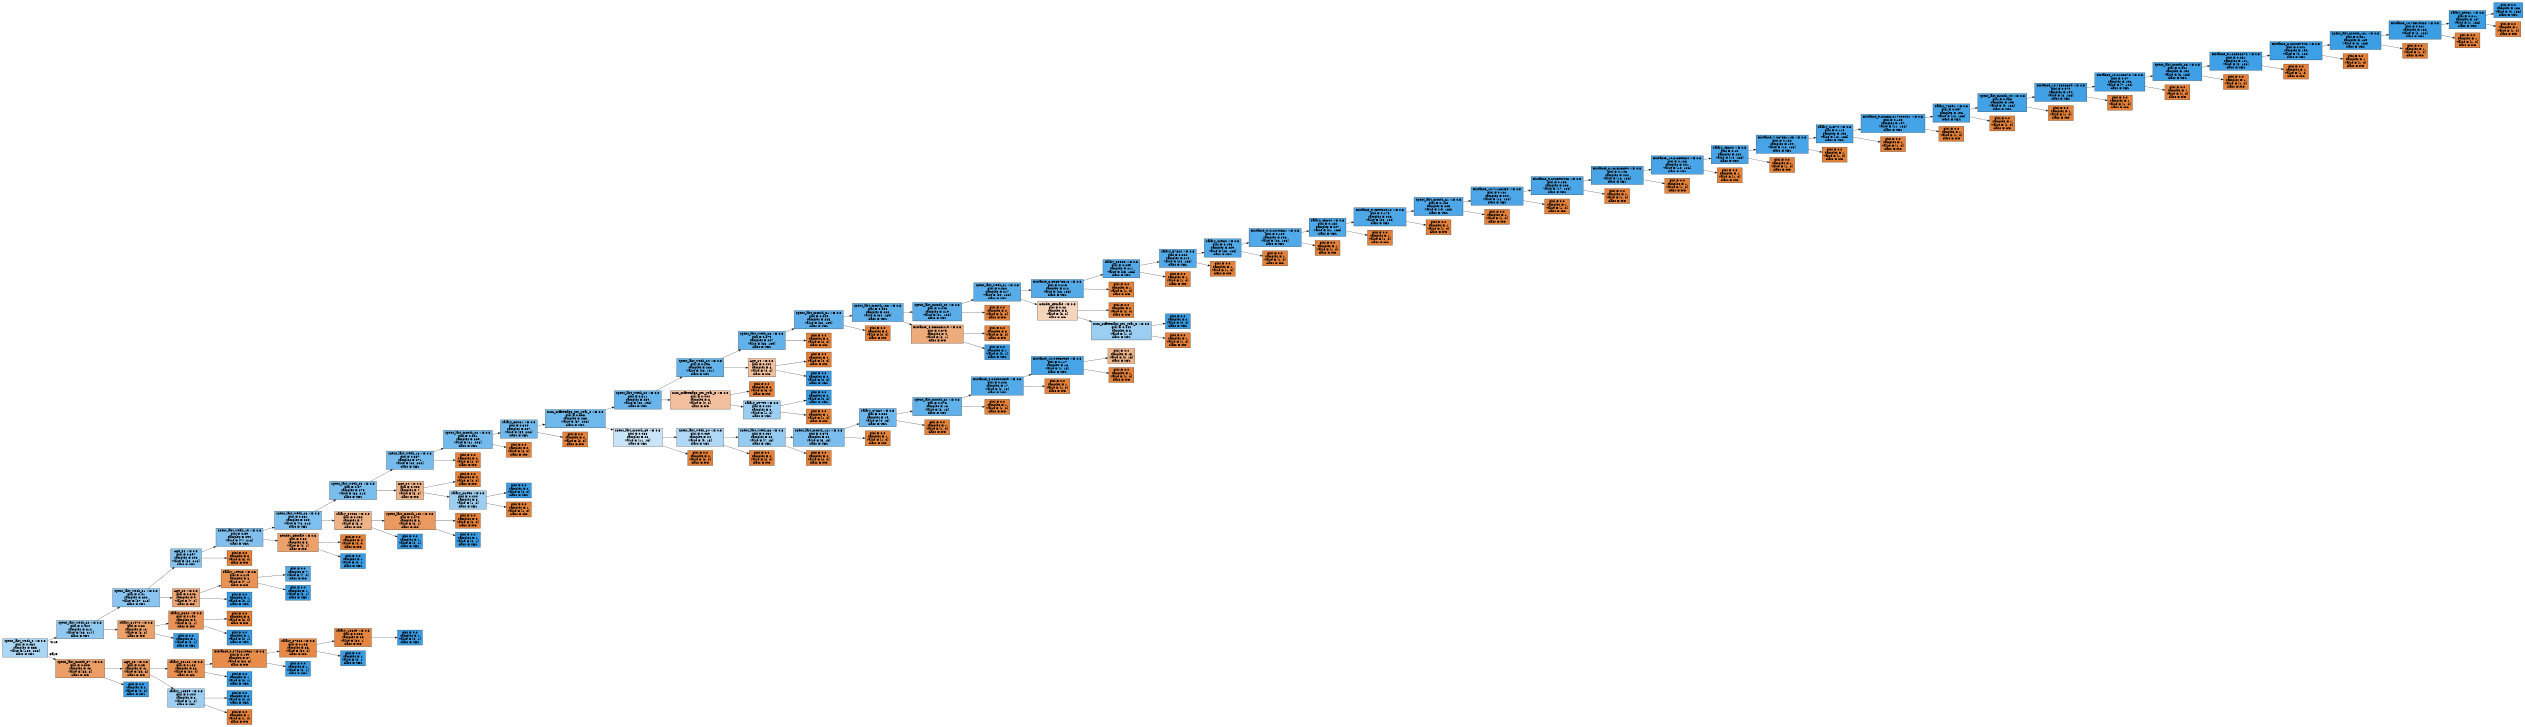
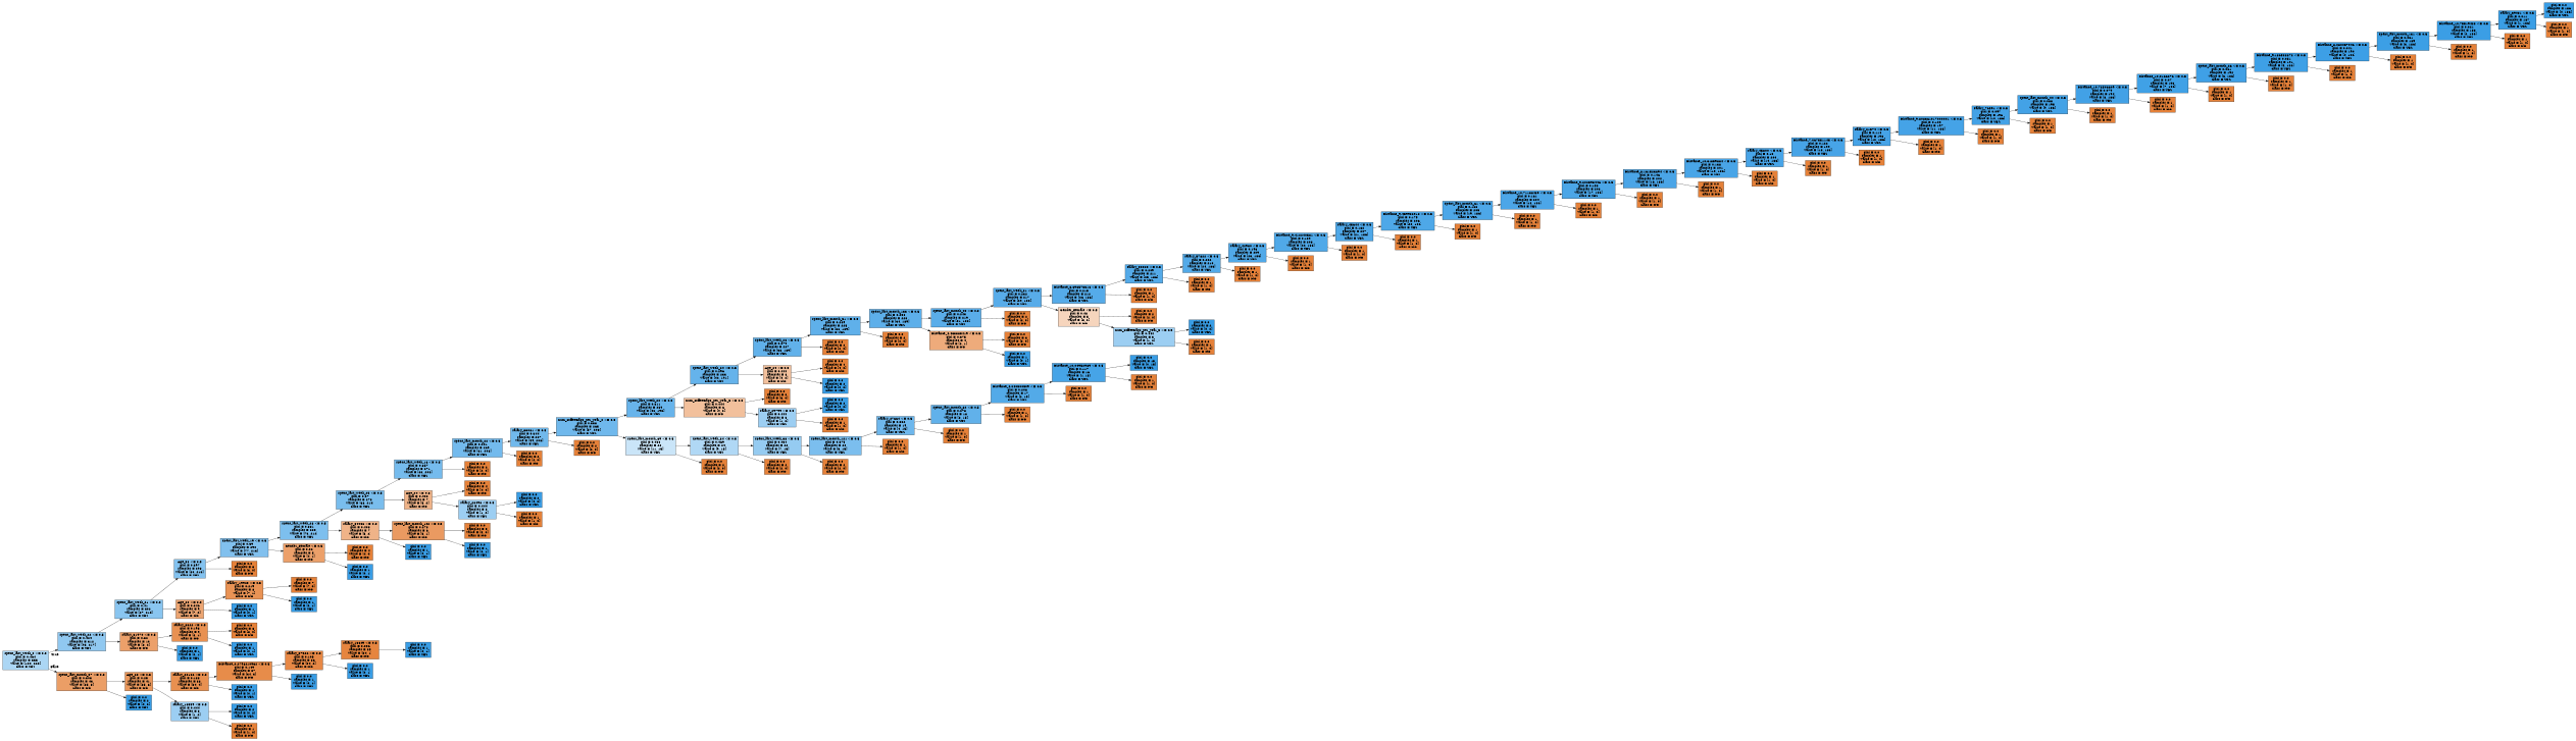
  digraph {
    rankdir=LR
    node [color=black fillcolor="#e58139" shape=box style=filled]
    n1 [fillcolor="#abd6f4" label="spent_last_week_0 <= 0.5\ngini = 0.464\nsamples = 355\nvalue = [130, 225]\nclass = YES"]
    n2 [fillcolor="#90c8f0" label="spent_last_week_22 <= 0.5\ngini = 0.424\nsamples = 312\nvalue = [95, 217]\nclass = YES"]
    n3 [fillcolor="#eb9e66" label="spent_last_month_57 <= 0.5\ngini = 0.303\nsamples = 43\nvalue = [35, 8]\nclass = NO"]
    n4 [fillcolor="#89c5f0" label="spent_last_week_21 <= 0.5\ngini = 0.41\nsamples = 302\nvalue = [87, 215]\nclass = YES"]
    n5 [fillcolor="#eca06a" label="salary_31970 <= 0.5\ngini = 0.32\nsamples = 10\nvalue = [8, 2]\nclass = NO"]
    n6 [fillcolor="#e9975b" label="Age_25 <= 0.5\ngini = 0.25\nsamples = 41\nvalue = [35, 6]\nclass = NO"]
    n7 [fillcolor="#399de5" label="gini = 0.0\nsamples = 2\nvalue = [0, 2]\nclass = YES"]
    n8 [fillcolor="#83c2ef" label="Age_58 <= 0.5\ngini = 0.397\nsamples = 293\nvalue = [80, 213]\nclass = YES"]
    n9 [fillcolor="#eca572" label="Age_20 <= 0.5\ngini = 0.346\nsamples = 9\nvalue = [7, 2]\nclass = NO"]
    n10 [fillcolor="#e89152" label="salary_3322 <= 0.5\ngini = 0.198\nsamples = 9\nvalue = [8, 1]\nclass = NO"]
    n11 [fillcolor="#399de5" label="gini = 0.0\nsamples = 1\nvalue = [0, 1]\nclass = YES"]
    n12 [fillcolor="#81c0ee" label="spent_last_week_19 <= 0.5\ngini = 0.39\nsamples = 290\nvalue = [77, 213]\nclass = YES"]
    n13 [label="gini = 0.0\nsamples = 3\nvalue = [3, 0]\nclass = NO"]
    n14 [fillcolor="#e99355" label="salary_19925 <= 0.5\ngini = 0.219\nsamples = 8\nvalue = [7, 1]\nclass = NO"]
    n15 [fillcolor="#399de5" label="gini = 0.0\nsamples = 1\nvalue = [0, 1]\nclass = YES"]
    n16 [fillcolor="#7dbfee" label="spent_last_week_28 <= 0.5\ngini = 0.381\nsamples = 285\nvalue = [73, 212]\nclass = YES"]
    n17 [fillcolor="#eca06a" label="Gender_Female <= 0.5\ngini = 0.32\nsamples = 5\nvalue = [4, 1]\nclass = NO"]
    n18 [fillcolor="#79bded" label="spent_last_week_25 <= 0.5\ngini = 0.37\nsamples = 278\nvalue = [68, 210]\nclass = YES"]
    n19 [fillcolor="#efb388" label="salary_34486 <= 0.5\ngini = 0.408\nsamples = 7\nvalue = [5, 2]\nclass = NO"]
    n20 [label="gini = 0.0\nsamples = 4\nvalue = [4, 0]\nclass = NO"]
    n21 [fillcolor="#399de5" label="gini = 0.0\nsamples = 1\nvalue = [0, 1]\nclass = YES"]
    n22 [fillcolor="#75bbed" label="spent_last_week_16 <= 0.5\ngini = 0.357\nsamples = 271\nvalue = [63, 208]\nclass = YES"]
    n23 [fillcolor="#efb388" label="Age_24 <= 0.5\ngini = 0.408\nsamples = 7\nvalue = [5, 2]\nclass = NO"]
    n24 [fillcolor="#ea9a61" label="spent_last_month_102 <= 0.5\ngini = 0.278\nsamples = 6\nvalue = [5, 1]\nclass = NO"]
    n25 [fillcolor="#399de5" label="gini = 0.0\nsamples = 1\nvalue = [0, 1]\nclass = YES"]
    n26 [fillcolor="#73baed" label="spent_last_month_22 <= 0.5\ngini = 0.351\nsamples = 269\nvalue = [61, 208]\nclass = YES"]
    n27 [label="gini = 0.0\nsamples = 2\nvalue = [2, 0]\nclass = NO"]
    n28 [label="gini = 0.0\nsamples = 4\nvalue = [4, 0]\nclass = NO"]
    n29 [fillcolor="#9ccef2" label="salary_28498 <= 0.5\ngini = 0.444\nsamples = 3\nvalue = [1, 2]\nclass = YES"]
    n30 [fillcolor="#71b9ec" label="salary_33081 <= 0.5\ngini = 0.344\nsamples = 267\nvalue = [59, 208]\nclass = YES"]
    n31 [label="gini = 0.0\nsamples = 2\nvalue = [2, 0]\nclass = NO"]
    n32 [fillcolor="#6fb8ec" label="num_coffeeBags_per_year_0 <= 0.5\ngini = 0.338\nsamples = 265\nvalue = [57, 208]\nclass = YES"]
    n33 [label="gini = 0.0\nsamples = 2\nvalue = [2, 0]\nclass = NO"]
    n34 [fillcolor="#68b4eb" label="spent_last_week_20 <= 0.5\ngini = 0.311\nsamples = 239\nvalue = [46, 193]\nclass = YES"]
    n35 [fillcolor="#cae5f8" label="spent_last_month_69 <= 0.5\ngini = 0.488\nsamples = 26\nvalue = [11, 15]\nclass = YES"]
    n36 [fillcolor="#65b3eb" label="spent_last_week_24 <= 0.5\ngini = 0.296\nsamples = 233\nvalue = [42, 191]\nclass = YES"]
    n37 [fillcolor="#f2c09c" label="num_coffeeBags_per_year_5 <= 0.5\ngini = 0.444\nsamples = 6\nvalue = [4, 2]\nclass = NO"]
    n38 [fillcolor="#b0d8f5" label="spent_last_week_34 <= 0.5\ngini = 0.469\nsamples = 24\nvalue = [9, 15]\nclass = YES"]
    n39 [label="gini = 0.0\nsamples = 2\nvalue = [2, 0]\nclass = NO"]
    n40 [fillcolor="#61b1ea" label="spent_last_week_26 <= 0.5\ngini = 0.279\nsamples = 227\nvalue = [38, 189]\nclass = YES"]
    n41 [fillcolor="#f2c09c" label="Age_24 <= 0.5\ngini = 0.444\nsamples = 6\nvalue = [4, 2]\nclass = NO"]
    n42 [label="gini = 0.0\nsamples = 3\nvalue = [3, 0]\nclass = NO"]
    n43 [fillcolor="#9ccef2" label="salary_29799 <= 0.5\ngini = 0.444\nsamples = 3\nvalue = [1, 2]\nclass = YES"]
    n44 [fillcolor="#5fb0ea" label="spent_last_month_51 <= 0.5\ngini = 0.269\nsamples = 225\nvalue = [36, 189]\nclass = YES"]
    n45 [label="gini = 0.0\nsamples = 2\nvalue = [2, 0]\nclass = NO"]
    n46 [label="gini = 0.0\nsamples = 4\nvalue = [4, 0]\nclass = NO"]
    n47 [fillcolor="#399de5" label="gini = 0.0\nsamples = 2\nvalue = [0, 2]\nclass = YES"]
    n48 [fillcolor="#5dafea" label="spent_last_month_133 <= 0.5\ngini = 0.258\nsamples = 223\nvalue = [34, 189]\nclass = YES"]
    n49 [label="gini = 0.0\nsamples = 2\nvalue = [2, 0]\nclass = NO"]
    n50 [fillcolor="#5aade9" label="spent_last_month_40 <= 0.5\ngini = 0.243\nsamples = 219\nvalue = [31, 188]\nclass = YES"]
    n51 [fillcolor="#eeab7b" label="Distance_4.433385419 <= 0.5\ngini = 0.375\nsamples = 4\nvalue = [3, 1]\nclass = NO"]
    n52 [fillcolor="#58ace9" label="spent_last_week_31 <= 0.5\ngini = 0.232\nsamples = 217\nvalue = [29, 188]\nclass = YES"]
    n53 [label="gini = 0.0\nsamples = 2\nvalue = [2, 0]\nclass = NO"]
    n54 [label="gini = 0.0\nsamples = 3\nvalue = [3, 0]\nclass = NO"]
    n55 [fillcolor="#399de5" label="gini = 0.0\nsamples = 1\nvalue = [0, 1]\nclass = YES"]
    n56 [fillcolor="#55abe9" label="Distance_6.696573316 <= 0.5\ngini = 0.215\nsamples = 212\nvalue = [26, 186]\nclass = YES"]
    n57 [fillcolor="#f6d5bd" label="Gender_Female <= 0.5\ngini = 0.48\nsamples = 5\nvalue = [3, 2]\nclass = NO"]
    n58 [fillcolor="#54aae8" label="salary_53585 <= 0.5\ngini = 0.209\nsamples = 211\nvalue = [25, 186]\nclass = YES"]
    n59 [label="gini = 0.0\nsamples = 1\nvalue = [1, 0]\nclass = NO"]
    n60 [label="gini = 0.0\nsamples = 2\nvalue = [2, 0]\nclass = NO"]
    n61 [fillcolor="#9ccef2" label="num_coffeeBags_per_year_5 <= 0.5\ngini = 0.444\nsamples = 3\nvalue = [1, 2]\nclass = YES"]
    n62 [fillcolor="#53aae8" label="salary_57822 <= 0.5\ngini = 0.202\nsamples = 210\nvalue = [24, 186]\nclass = YES"]
    n63 [label="gini = 0.0\nsamples = 1\nvalue = [1, 0]\nclass = NO"]
    n64 [fillcolor="#51a9e8" label="salary_42980 <= 0.5\ngini = 0.196\nsamples = 209\nvalue = [23, 186]\nclass = YES"]
    n65 [label="gini = 0.0\nsamples = 1\nvalue = [1, 0]\nclass = NO"]
    n66 [fillcolor="#50a9e8" label="Distance_9.412240581 <= 0.5\ngini = 0.189\nsamples = 208\nvalue = [22, 186]\nclass = YES"]
    n67 [label="gini = 0.0\nsamples = 1\nvalue = [1, 0]\nclass = NO"]
    n68 [fillcolor="#4fa8e8" label="salary_45644 <= 0.5\ngini = 0.182\nsamples = 207\nvalue = [21, 186]\nclass = YES"]
    n69 [label="gini = 0.0\nsamples = 1\nvalue = [1, 0]\nclass = NO"]
    n70 [fillcolor="#4ea8e8" label="Distance_9.459982918 <= 0.5\ngini = 0.175\nsamples = 206\nvalue = [20, 186]\nclass = YES"]
    n71 [label="gini = 0.0\nsamples = 1\nvalue = [1, 0]\nclass = NO"]
    n72 [fillcolor="#4da7e8" label="spent_last_month_61 <= 0.5\ngini = 0.168\nsamples = 205\nvalue = [19, 186]\nclass = YES"]
    n73 [label="gini = 0.0\nsamples = 1\nvalue = [1, 0]\nclass = NO"]
    n74 [fillcolor="#4ca6e8" label="Distance_10.71138489 <= 0.5\ngini = 0.161\nsamples = 204\nvalue = [18, 186]\nclass = YES"]
    n75 [label="gini = 0.0\nsamples = 1\nvalue = [1, 0]\nclass = NO"]
    n76 [fillcolor="#4ba6e7" label="Distance_9.202593446 <= 0.5\ngini = 0.153\nsamples = 203\nvalue = [17, 186]\nclass = YES"]
    n77 [label="gini = 0.0\nsamples = 1\nvalue = [1, 0]\nclass = NO"]
    n78 [fillcolor="#4aa5e7" label="Distance_8.161523894 <= 0.5\ngini = 0.146\nsamples = 202\nvalue = [16, 186]\nclass = YES"]
    n79 [label="gini = 0.0\nsamples = 1\nvalue = [1, 0]\nclass = NO"]
    n80 [fillcolor="#49a5e7" label="Distance_10.31859884 <= 0.5\ngini = 0.138\nsamples = 201\nvalue = [15, 186]\nclass = YES"]
    n81 [label="gini = 0.0\nsamples = 1\nvalue = [1, 0]\nclass = NO"]
    n82 [fillcolor="#48a4e7" label="salary_45800 <= 0.5\ngini = 0.13\nsamples = 200\nvalue = [14, 186]\nclass = YES"]
    n83 [label="gini = 0.0\nsamples = 1\nvalue = [1, 0]\nclass = NO"]
    n84 [fillcolor="#47a4e7" label="Distance_7.067551145 <= 0.5\ngini = 0.122\nsamples = 199\nvalue = [13, 186]\nclass = YES"]
    n85 [label="gini = 0.0\nsamples = 1\nvalue = [1, 0]\nclass = NO"]
    n86 [fillcolor="#46a3e7" label="salary_21574 <= 0.5\ngini = 0.114\nsamples = 198\nvalue = [12, 186]\nclass = YES"]
    n87 [label="gini = 0.0\nsamples = 1\nvalue = [1, 0]\nclass = NO"]
    n88 [fillcolor="#45a3e7" label="Distance_9.808361017000001 <= 0.5\ngini = 0.105\nsamples = 197\nvalue = [11, 186]\nclass = YES"]
    n89 [label="gini = 0.0\nsamples = 1\nvalue = [1, 0]\nclass = NO"]
    n90 [fillcolor="#44a2e6" label="salary_76591 <= 0.5\ngini = 0.097\nsamples = 196\nvalue = [10, 186]\nclass = YES"]
    n91 [label="gini = 0.0\nsamples = 1\nvalue = [1, 0]\nclass = NO"]
    n92 [fillcolor="#43a2e6" label="spent_last_month_44 <= 0.5\ngini = 0.088\nsamples = 195\nvalue = [9, 186]\nclass = YES"]
    n93 [label="gini = 0.0\nsamples = 1\nvalue = [1, 0]\nclass = NO"]
    n94 [fillcolor="#42a1e6" label="Distance_10.73506609 <= 0.5\ngini = 0.079\nsamples = 194\nvalue = [8, 186]\nclass = YES"]
    n95 [label="gini = 0.0\nsamples = 1\nvalue = [1, 0]\nclass = NO"]
    n96 [fillcolor="#40a1e6" label="Distance_10.0166276 <= 0.5\ngini = 0.07\nsamples = 193\nvalue = [7, 186]\nclass = YES"]
    n97 [label="gini = 0.0\nsamples = 1\nvalue = [1, 0]\nclass = NO"]
    n98 [fillcolor="#3fa0e6" label="spent_last_month_26 <= 0.5\ngini = 0.061\nsamples = 192\nvalue = [6, 186]\nclass = YES"]
    n99 [label="gini = 0.0\nsamples = 1\nvalue = [1, 0]\nclass = NO"]
    n100 [fillcolor="#3ea0e6" label="Distance_9.186538872 <= 0.5\ngini = 0.051\nsamples = 191\nvalue = [5, 186]\nclass = YES"]
    n101 [label="gini = 0.0\nsamples = 1\nvalue = [1, 0]\nclass = NO"]
    n102 [fillcolor="#3d9fe6" label="Distance_8.080057946 <= 0.5\ngini = 0.041\nsamples = 190\nvalue = [4, 186]\nclass = YES"]
    n103 [label="gini = 0.0\nsamples = 1\nvalue = [1, 0]\nclass = NO"]
    n104 [fillcolor="#3c9fe5" label="spent_last_month_131 <= 0.5\ngini = 0.031\nsamples = 189\nvalue = [3, 186]\nclass = YES"]
    n105 [label="gini = 0.0\nsamples = 1\nvalue = [1, 0]\nclass = NO"]
    n106 [fillcolor="#3b9ee5" label="Distance_10.75519423 <= 0.5\ngini = 0.021\nsamples = 188\nvalue = [2, 186]\nclass = YES"]
    n107 [label="gini = 0.0\nsamples = 1\nvalue = [1, 0]\nclass = NO"]
    n108 [fillcolor="#3a9ee5" label="salary_39081 <= 0.5\ngini = 0.011\nsamples = 187\nvalue = [1, 186]\nclass = YES"]
    n109 [label="gini = 0.0\nsamples = 1\nvalue = [1, 0]\nclass = NO"]
    n110 [fillcolor="#399de5" label="gini = 0.0\nsamples = 186\nvalue = [0, 186]\nclass = YES"]
    n111 [label="gini = 0.0\nsamples = 1\nvalue = [1, 0]\nclass = NO"]
    n112 [fillcolor="#399de5" label="gini = 0.0\nsamples = 2\nvalue = [0, 2]\nclass = YES"]
    n113 [label="gini = 0.0\nsamples = 1\nvalue = [1, 0]\nclass = NO"]
    n114 [fillcolor="#399de5" label="gini = 0.0\nsamples = 2\nvalue = [0, 2]\nclass = YES"]
    n115 [label="gini = 0.0\nsamples = 1\nvalue = [1, 0]\nclass = NO"]
    n116 [fillcolor="#95cbf1" label="spent_last_week_38 <= 0.5\ngini = 0.434\nsamples = 22\nvalue = [7, 15]\nclass = YES"]
    n117 [label="gini = 0.0\nsamples = 2\nvalue = [2, 0]\nclass = NO"]
    n118 [fillcolor="#7bbeee" label="spent_last_month_121 <= 0.5\ngini = 0.375\nsamples = 20\nvalue = [5, 15]\nclass = YES"]
    n119 [label="gini = 0.0\nsamples = 2\nvalue = [2, 0]\nclass = NO"]
    n120 [fillcolor="#6eb7ec" label="salary_27664 <= 0.5\ngini = 0.332\nsamples = 19\nvalue = [4, 15]\nclass = YES"]
    n121 [label="gini = 0.0\nsamples = 1\nvalue = [1, 0]\nclass = NO"]
    n122 [fillcolor="#61b1ea" label="spent_last_month_82 <= 0.5\ngini = 0.278\nsamples = 18\nvalue = [3, 15]\nclass = YES"]
    n123 [label="gini = 0.0\nsamples = 1\nvalue = [1, 0]\nclass = NO"]
    n124 [fillcolor="#53aae8" label="Distance_4.040500509 <= 0.5\ngini = 0.208\nsamples = 17\nvalue = [2, 15]\nclass = YES"]
    n125 [label="gini = 0.0\nsamples = 1\nvalue = [1, 0]\nclass = NO"]
    n126 [fillcolor="#46a4e7" label="Distance_10.04952989 <= 0.5\ngini = 0.117\nsamples = 16\nvalue = [1, 15]\nclass = YES"]
    n127 [label="gini = 0.0\nsamples = 1\nvalue = [1, 0]\nclass = NO"]
-   n128 [fillcolor="#efb388" label="gini = 0.0\nsamples = 15\nvalue = [0, 15]\nclass = YES"]
+   n128 [fillcolor="#399de5" label="gini = 0.0\nsamples = 15\nvalue = [0, 15]\nclass = YES"]
    n129 [label="gini = 0.0\nsamples = 1\nvalue = [1, 0]\nclass = NO"]
    n130 [fillcolor="#399de5" label="gini = 0.0\nsamples = 2\nvalue = [0, 2]\nclass = YES"]
    n131 [label="gini = 0.0\nsamples = 1\nvalue = [1, 0]\nclass = NO"]
    n132 [label="gini = 0.0\nsamples = 5\nvalue = [5, 0]\nclass = NO"]
    n133 [fillcolor="#399de5" label="gini = 0.0\nsamples = 1\nvalue = [0, 1]\nclass = YES"]
-   n134 [fillcolor="#53aae8" label="gini = 0.0\nsamples = 7\nvalue = [7, 0]\nclass = NO"]
+   n134 [label="gini = 0.0\nsamples = 7\nvalue = [7, 0]\nclass = NO"]
    n135 [fillcolor="#399de5" label="gini = 0.0\nsamples = 1\nvalue = [0, 1]\nclass = YES"]
    n136 [label="gini = 0.0\nsamples = 8\nvalue = [8, 0]\nclass = NO"]
    n137 [fillcolor="#399de5" label="gini = 0.0\nsamples = 1\nvalue = [0, 1]\nclass = YES"]
    n138 [fillcolor="#e89050" label="salary_20166 <= 0.5\ngini = 0.188\nsamples = 38\nvalue = [34, 4]\nclass = NO"]
    n139 [fillcolor="#9ccef2" label="salary_16559 <= 0.5\ngini = 0.444\nsamples = 3\nvalue = [1, 2]\nclass = YES"]
    n140 [fillcolor="#e78c4a" label="Distance_0.2798210932 <= 0.5\ngini = 0.149\nsamples = 37\nvalue = [34, 3]\nclass = NO"]
    n141 [fillcolor="#399de5" label="gini = 0.0\nsamples = 1\nvalue = [0, 1]\nclass = YES"]
    n142 [fillcolor="#399de5" label="gini = 0.0\nsamples = 2\nvalue = [0, 2]\nclass = YES"]
    n143 [label="gini = 0.0\nsamples = 1\nvalue = [1, 0]\nclass = NO"]
    n144 [fillcolor="#e78845" label="salary_37526 <= 0.5\ngini = 0.105\nsamples = 36\nvalue = [34, 2]\nclass = NO"]
    n145 [fillcolor="#399de5" label="gini = 0.0\nsamples = 1\nvalue = [0, 1]\nclass = YES"]
    n146 [fillcolor="#e6853f" label="salary_13649 <= 0.5\ngini = 0.056\nsamples = 35\nvalue = [34, 1]\nclass = NO"]
    n147 [fillcolor="#399de5" label="gini = 0.0\nsamples = 1\nvalue = [0, 1]\nclass = YES"]
    n148 [fillcolor="#399de5" label="gini = 0.0\nsamples = 1\nvalue = [0, 1]\nclass = YES"]
    n1 -> n2 [headlabel=True labelangle=45 labeldistance=2.5]
    n1 -> n3 [headlabel=False labelangle=-45 labeldistance=2.5]
    n2 -> n4
    n2 -> n5
    n3 -> n6
    n3 -> n7
    n4 -> n8
    n4 -> n9
    n5 -> n10
    n5 -> n11
    n6 -> n138
    n6 -> n139
    n8 -> n12
    n8 -> n13
    n9 -> n14
    n9 -> n15
    n10 -> n136
    n10 -> n137
    n12 -> n16
    n12 -> n17
    n14 -> n134
    n14 -> n135
    n16 -> n18
    n16 -> n19
    n17 -> n20
    n17 -> n21
    n18 -> n22
    n18 -> n23
    n19 -> n24
    n19 -> n25
    n22 -> n26
    n22 -> n27
    n23 -> n28
    n23 -> n29
    n24 -> n132
    n24 -> n133
    n26 -> n30
    n26 -> n31
    n29 -> n130
    n29 -> n131
    n30 -> n32
    n30 -> n33
    n32 -> n34
    n32 -> n35
    n34 -> n36
    n34 -> n37
    n35 -> n38
    n35 -> n39
    n36 -> n40
    n36 -> n41
    n37 -> n42
    n37 -> n43
    n38 -> n116
    n38 -> n117
    n40 -> n44
    n40 -> n45
    n41 -> n46
    n41 -> n47
    n43 -> n114
    n43 -> n115
    n44 -> n48
    n44 -> n49
    n48 -> n50
    n48 -> n51
    n50 -> n52
    n50 -> n53
    n51 -> n54
    n51 -> n55
    n52 -> n56
    n52 -> n57
    n56 -> n58
    n56 -> n59
    n57 -> n60
    n57 -> n61
    n58 -> n62
    n58 -> n63
    n61 -> n112
    n61 -> n113
    n62 -> n64
    n62 -> n65
    n64 -> n66
    n64 -> n67
    n66 -> n68
    n66 -> n69
    n68 -> n70
    n68 -> n71
    n70 -> n72
    n70 -> n73
    n72 -> n74
    n72 -> n75
    n74 -> n76
    n74 -> n77
    n76 -> n78
    n76 -> n79
    n78 -> n80
    n78 -> n81
    n80 -> n82
    n80 -> n83
    n82 -> n84
    n82 -> n85
    n84 -> n86
    n84 -> n87
    n86 -> n88
    n86 -> n89
    n88 -> n90
    n88 -> n91
    n90 -> n92
    n90 -> n93
    n92 -> n94
    n92 -> n95
    n94 -> n96
    n94 -> n97
    n96 -> n98
    n96 -> n99
    n98 -> n100
    n98 -> n101
    n100 -> n102
    n100 -> n103
    n102 -> n104
    n102 -> n105
    n104 -> n106
    n104 -> n107
    n106 -> n108
    n106 -> n109
    n108 -> n110
    n108 -> n111
    n116 -> n118
    n116 -> n119
    n118 -> n120
    n118 -> n121
    n120 -> n122
    n120 -> n123
    n122 -> n124
    n122 -> n125
    n124 -> n126
    n124 -> n127
    n126 -> n128
    n126 -> n129
    n138 -> n140
    n138 -> n141
    n139 -> n142
    n139 -> n143
    n140 -> n144
    n140 -> n145
    n144 -> n146
    n144 -> n147
    n146 -> n148
  }
